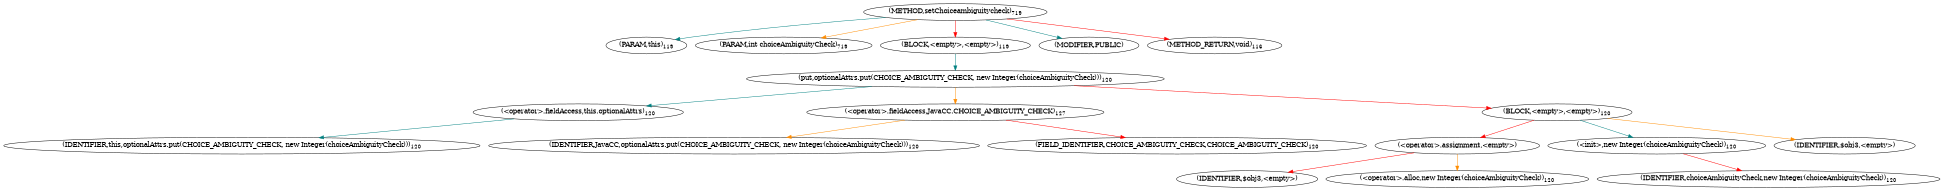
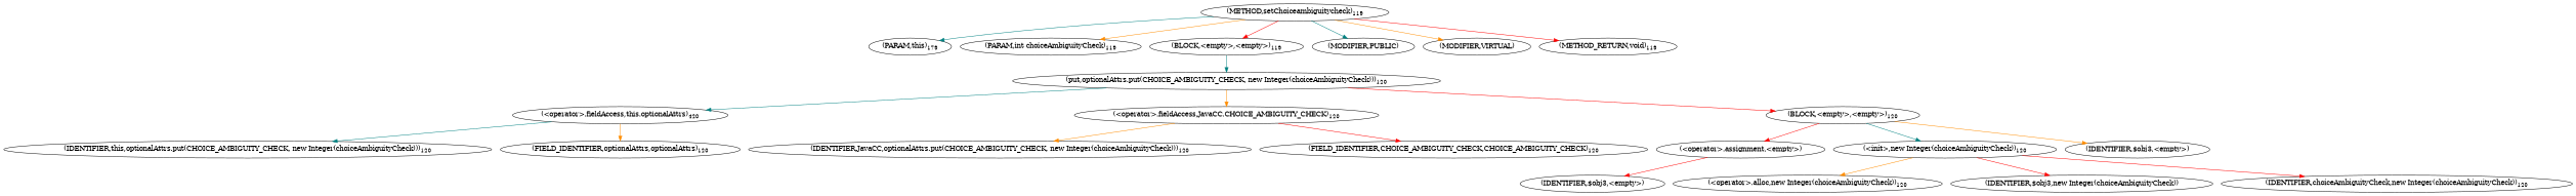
  digraph {
    edge [color=red]
-   n1 [label=<(METHOD,setChoiceambiguitycheck)<SUB>719</SUB>>]
-   n2 [label=<(PARAM,this)<SUB>119</SUB>>]
-   n3 [label=<(PARAM,int choiceAmbiguityCheck)<SUB>719</SUB>>]
+   n1 [label=<(METHOD,setChoiceambiguitycheck)<SUB>119</SUB>>]
+   n2 [label=<(PARAM,this)<SUB>179</SUB>>]
+   n3 [label=<(PARAM,int choiceAmbiguityCheck)<SUB>119</SUB>>]
    n4 [label=<(BLOCK,&lt;empty&gt;,&lt;empty&gt;)<SUB>119</SUB>>]
    n5 [label=<(MODIFIER,PUBLIC)>]
-   n7 [label=<(METHOD_RETURN,void)<SUB>116</SUB>>]
+   n6 [label=<(MODIFIER,VIRTUAL)>]
+   n7 [label=<(METHOD_RETURN,void)<SUB>119</SUB>>]
    n8 [label=<(put,optionalAttrs.put(CHOICE_AMBIGUITY_CHECK, new Integer(choiceAmbiguityCheck)))<SUB>120</SUB>>]
-   n9 [label=<(&lt;operator&gt;.fieldAccess,this.optionalAttrs)<SUB>120</SUB>>]
-   n10 [label=<(&lt;operator&gt;.fieldAccess,JavaCC.CHOICE_AMBIGUITY_CHECK)<SUB>127</SUB>>]
+   n9 [label=<(&lt;operator&gt;.fieldAccess,this.optionalAttrs)<SUB>420</SUB>>]
+   n10 [label=<(&lt;operator&gt;.fieldAccess,JavaCC.CHOICE_AMBIGUITY_CHECK)<SUB>120</SUB>>]
    n11 [label=<(BLOCK,&lt;empty&gt;,&lt;empty&gt;)<SUB>120</SUB>>]
    n12 [label=<(IDENTIFIER,this,optionalAttrs.put(CHOICE_AMBIGUITY_CHECK, new Integer(choiceAmbiguityCheck)))<SUB>120</SUB>>]
+   n13 [label=<(FIELD_IDENTIFIER,optionalAttrs,optionalAttrs)<SUB>120</SUB>>]
    n14 [label=<(IDENTIFIER,JavaCC,optionalAttrs.put(CHOICE_AMBIGUITY_CHECK, new Integer(choiceAmbiguityCheck)))<SUB>120</SUB>>]
    n15 [label=<(FIELD_IDENTIFIER,CHOICE_AMBIGUITY_CHECK,CHOICE_AMBIGUITY_CHECK)<SUB>120</SUB>>]
    n16 [label=<(&lt;operator&gt;.assignment,&lt;empty&gt;)>]
    n17 [label=<(&lt;init&gt;,new Integer(choiceAmbiguityCheck))<SUB>120</SUB>>]
    n18 [label=<(IDENTIFIER,$obj3,&lt;empty&gt;)>]
    n19 [label=<(IDENTIFIER,$obj3,&lt;empty&gt;)>]
    n20 [label=<(&lt;operator&gt;.alloc,new Integer(choiceAmbiguityCheck))<SUB>120</SUB>>]
+   n21 [label=<(IDENTIFIER,$obj3,new Integer(choiceAmbiguityCheck))>]
    n22 [label=<(IDENTIFIER,choiceAmbiguityCheck,new Integer(choiceAmbiguityCheck))<SUB>120</SUB>>]
    n1 -> n2 [color=teal]
    n1 -> n3 [color=darkorange]
    n1 -> n4
    n1 -> n5 [color=teal]
+   n1 -> n6 [color=darkorange]
    n1 -> n7
    n4 -> n8 [color=teal]
    n8 -> n9 [color=teal]
    n8 -> n10 [color=darkorange]
    n8 -> n11
    n9 -> n12 [color=teal]
+   n9 -> n13 [color=darkorange]
    n10 -> n14 [color=darkorange]
    n10 -> n15
    n11 -> n16
    n11 -> n17 [color=teal]
    n11 -> n18 [color=darkorange]
    n16 -> n19
-   n16 -> n20 [color=darkorange]
+   n17 -> n20 [color=darkorange]
+   n17 -> n21
    n17 -> n22
  }
